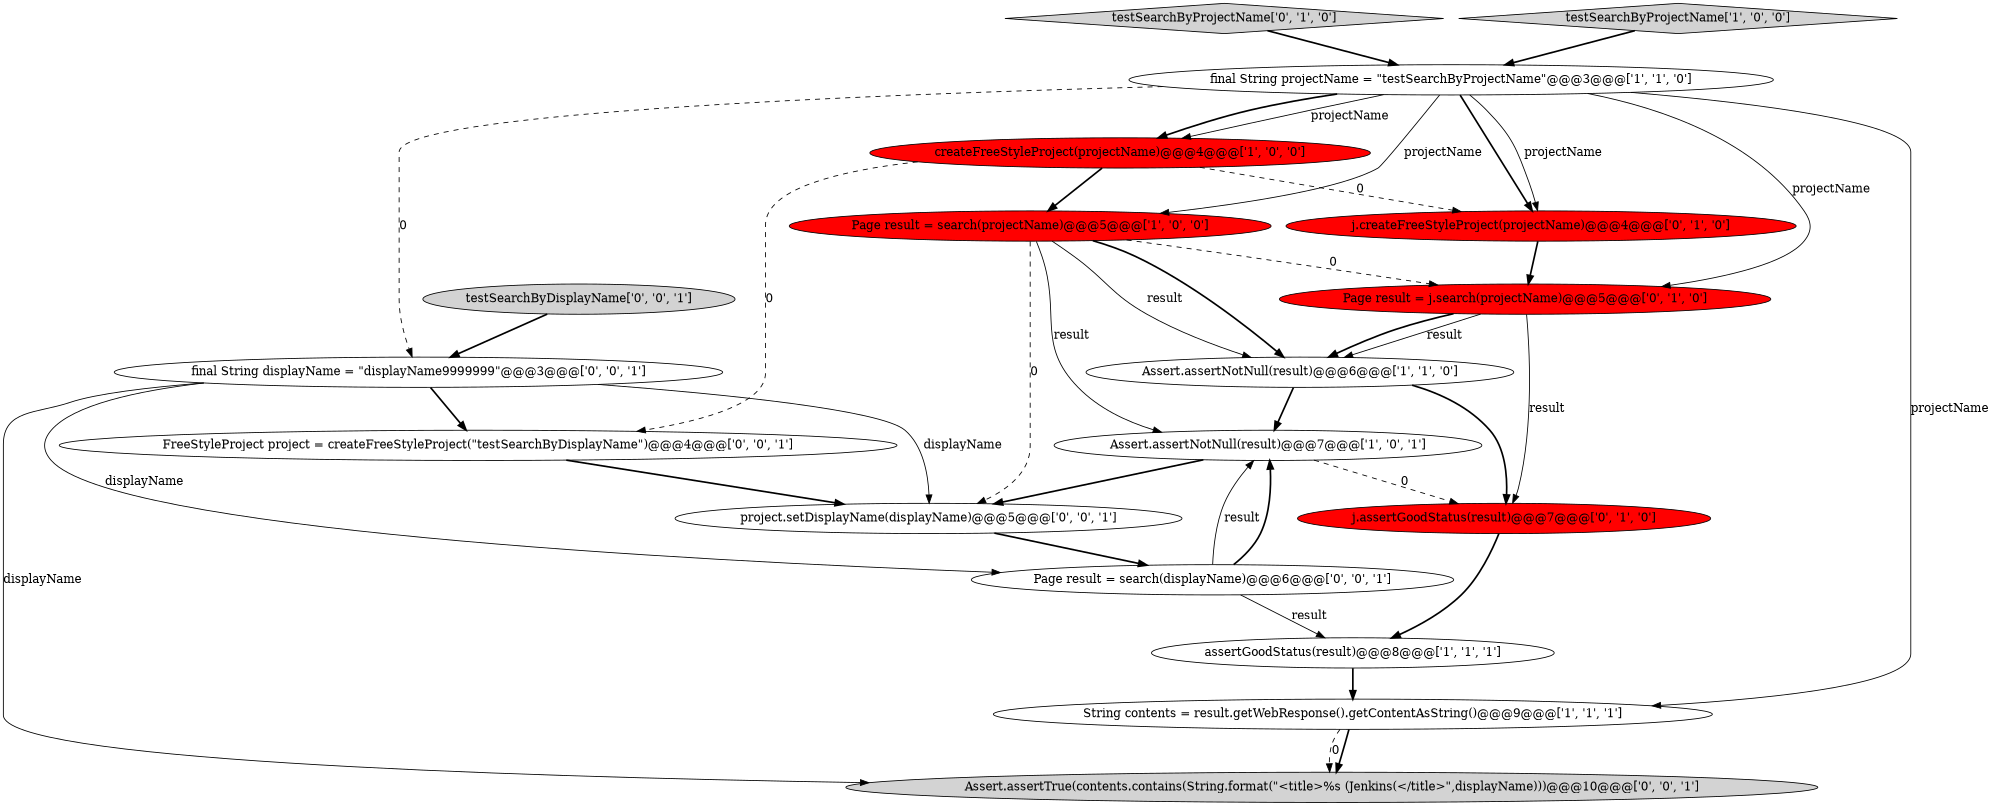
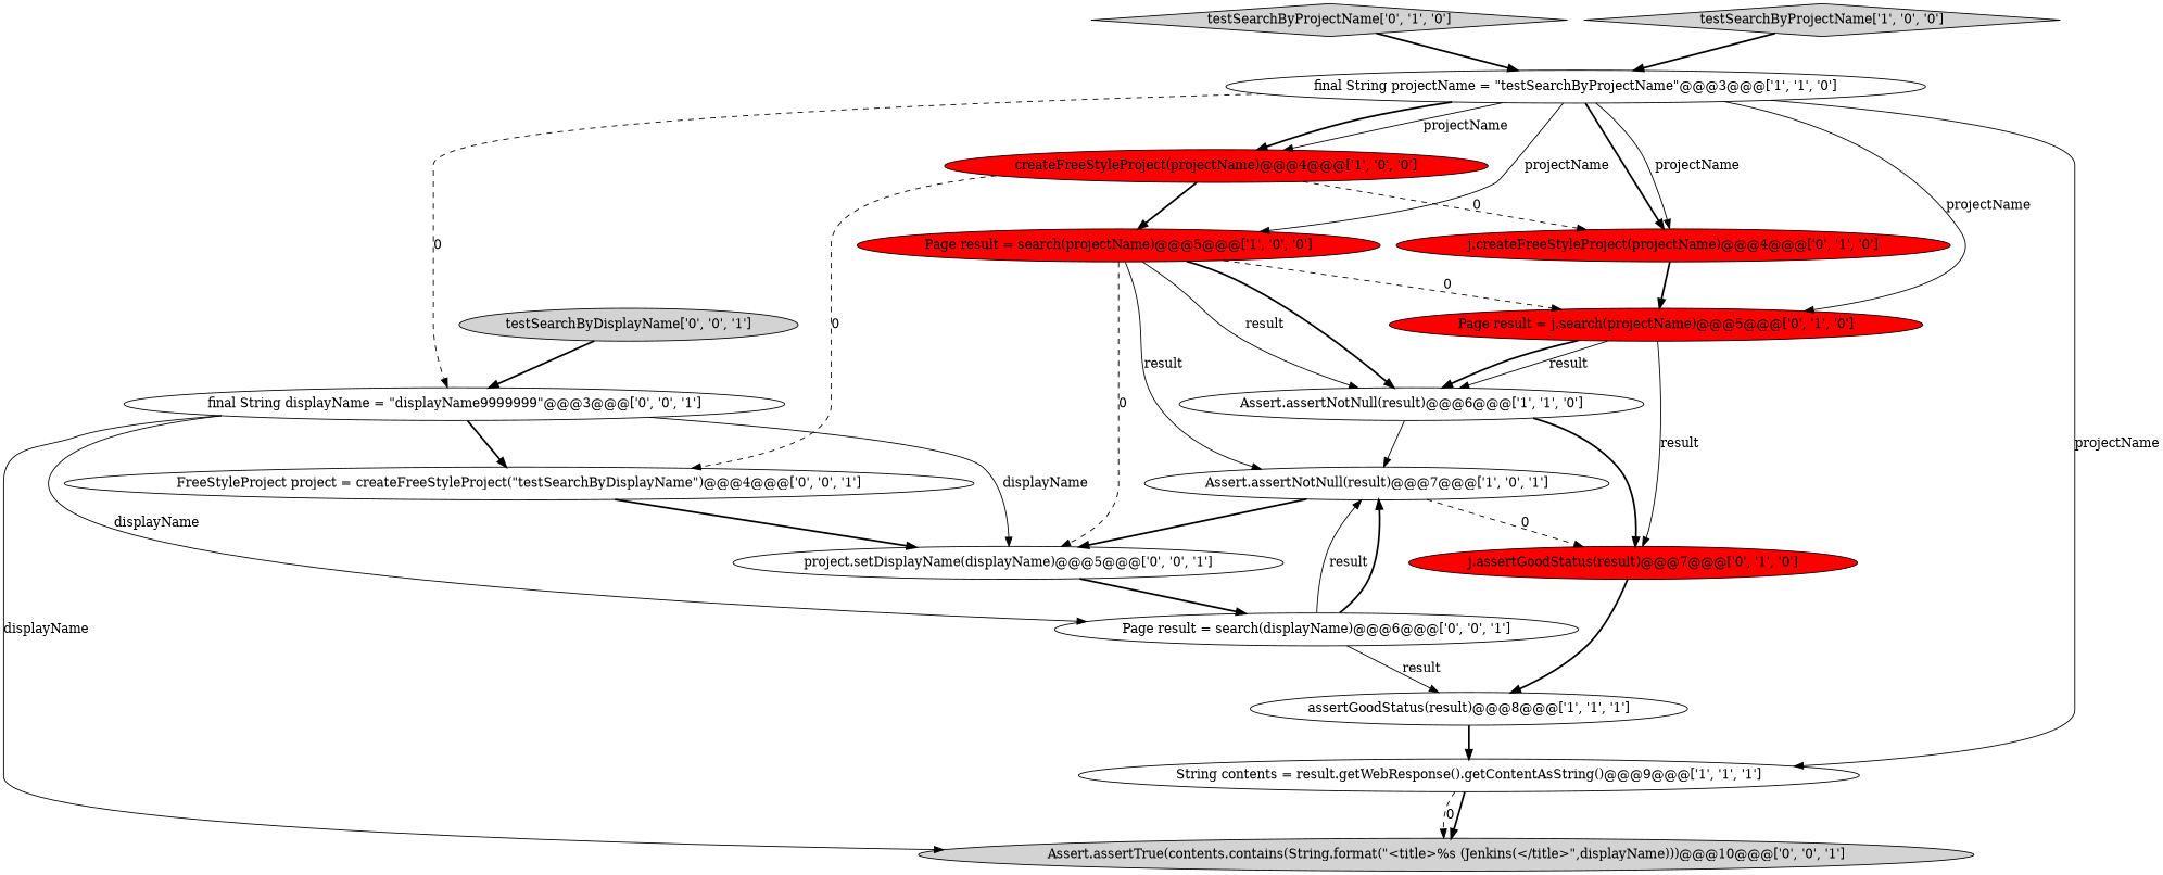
  digraph {
    node [fillcolor=white shape=ellipse style=filled]
    edge [style=bold]
    n1 [label="final String projectName = \"testSearchByProjectName\"@@@3@@@['1', '1', '0']"]
    n2 [fillcolor=red label="Page result = j.search(projectName)@@@5@@@['0', '1', '0']"]
    n3 [fillcolor=red label="createFreeStyleProject(projectName)@@@4@@@['1', '0', '0']"]
    n4 [fillcolor=red label="Page result = search(projectName)@@@5@@@['1', '0', '0']"]
    n5 [fillcolor=red label="j.createFreeStyleProject(projectName)@@@4@@@['0', '1', '0']"]
    n6 [label="final String displayName = \"displayName9999999\"@@@3@@@['0', '0', '1']"]
    n7 [label="String contents = result.getWebResponse().getContentAsString()@@@9@@@['1', '1', '1']"]
    n8 [label="Assert.assertNotNull(result)@@@6@@@['1', '1', '0']"]
    n9 [fillcolor=red label="j.assertGoodStatus(result)@@@7@@@['0', '1', '0']"]
    n10 [label="FreeStyleProject project = createFreeStyleProject(\"testSearchByDisplayName\")@@@4@@@['0', '0', '1']"]
    n11 [label="project.setDisplayName(displayName)@@@5@@@['0', '0', '1']"]
    n12 [label="Assert.assertNotNull(result)@@@7@@@['1', '0', '1']"]
    n13 [label="Page result = search(displayName)@@@6@@@['0', '0', '1']"]
    n14 [fillcolor=lightgray label="Assert.assertTrue(contents.contains(String.format(\"<title>%s (Jenkins(</title>\",displayName)))@@@10@@@['0', '0', '1']"]
    n15 [fillcolor=lightgray label="testSearchByProjectName['0', '1', '0']" shape=diamond]
    n16 [label="assertGoodStatus(result)@@@8@@@['1', '1', '1']"]
    n17 [fillcolor=lightgray label="testSearchByProjectName['1', '0', '0']" shape=diamond]
    n18 [fillcolor=lightgray label="testSearchByDisplayName['0', '0', '1']"]
    n1 -> n2 [label=projectName style=solid]
    n1 -> n3 [label=projectName style=solid]
    n1 -> n3
    n1 -> n4 [label=projectName style=solid]
    n1 -> n5
    n1 -> n5 [label=projectName style=solid]
    n1 -> n6 [label=0 style=dashed]
    n1 -> n7 [label=projectName style=solid]
    n2 -> n8 [label=result style=solid]
    n2 -> n8
    n2 -> n9 [label=result style=solid]
    n3 -> n4
    n3 -> n5 [label=0 style=dashed]
    n3 -> n10 [label=0 style=dashed]
    n4 -> n2 [label=0 style=dashed]
    n4 -> n8
    n4 -> n8 [label=result style=solid]
    n4 -> n11 [label=0 style=dashed]
    n4 -> n12 [label=result style=solid]
    n5 -> n2
    n6 -> n10
    n6 -> n11 [label=displayName style=solid]
    n6 -> n13 [label=displayName style=solid]
    n6 -> n14 [label=displayName style=solid]
    n7 -> n14
    n7 -> n14 [label=0 style=dashed]
    n8 -> n9
-   n8 -> n12
+   n8 -> n12 [style=solid]
    n9 -> n16
    n10 -> n11
    n11 -> n13
    n12 -> n9 [label=0 style=dashed]
    n12 -> n11
    n13 -> n12 [label=result style=solid]
    n13 -> n12
    n13 -> n16 [label=result style=solid]
    n15 -> n1
    n16 -> n7
    n17 -> n1
    n18 -> n6
  }
